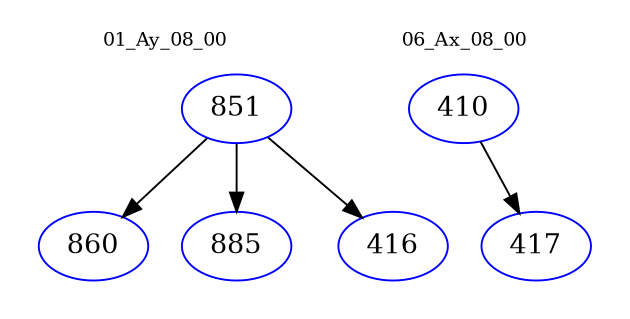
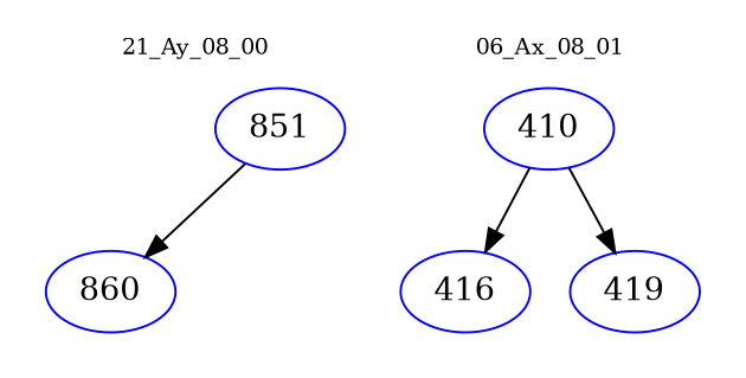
  digraph {
    node [color=blue]
    edge [color=black]
    n1 [label=851]
    n2 [label=860]
-   n3 [label=885]
    n4 [label=410]
-   n5 [label=417]
+   n5 [label=419]
    n6 [label=416]
    subgraph cluster_1 {
      color=white
      fontsize=10
-     label="01_Ay_08_00"
+     label="21_Ay_08_00"
      n1
      n2
-     n3
    }
    subgraph cluster_2 {
      color=white
      fontsize=10
-     label="06_Ax_08_00"
+     label="06_Ax_08_01"
      n4
      n5
      n6
    }
    n1 -> n2
-   n1 -> n3
    n4 -> n5
-   n1 -> n6
+   n4 -> n6
  }
